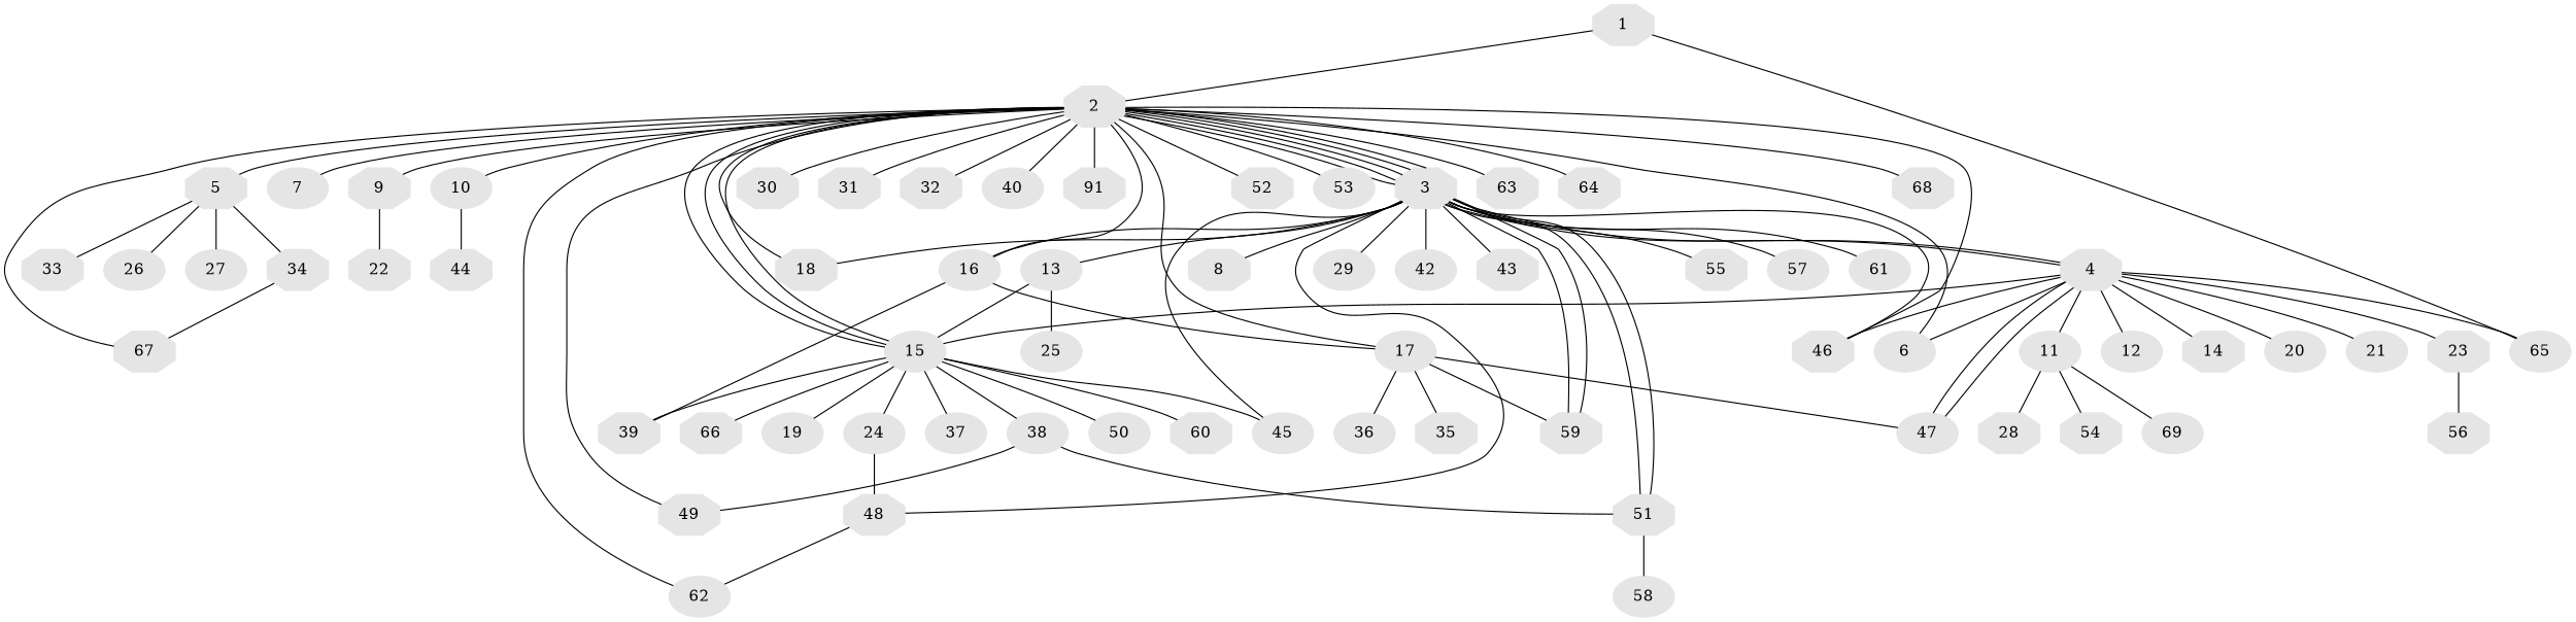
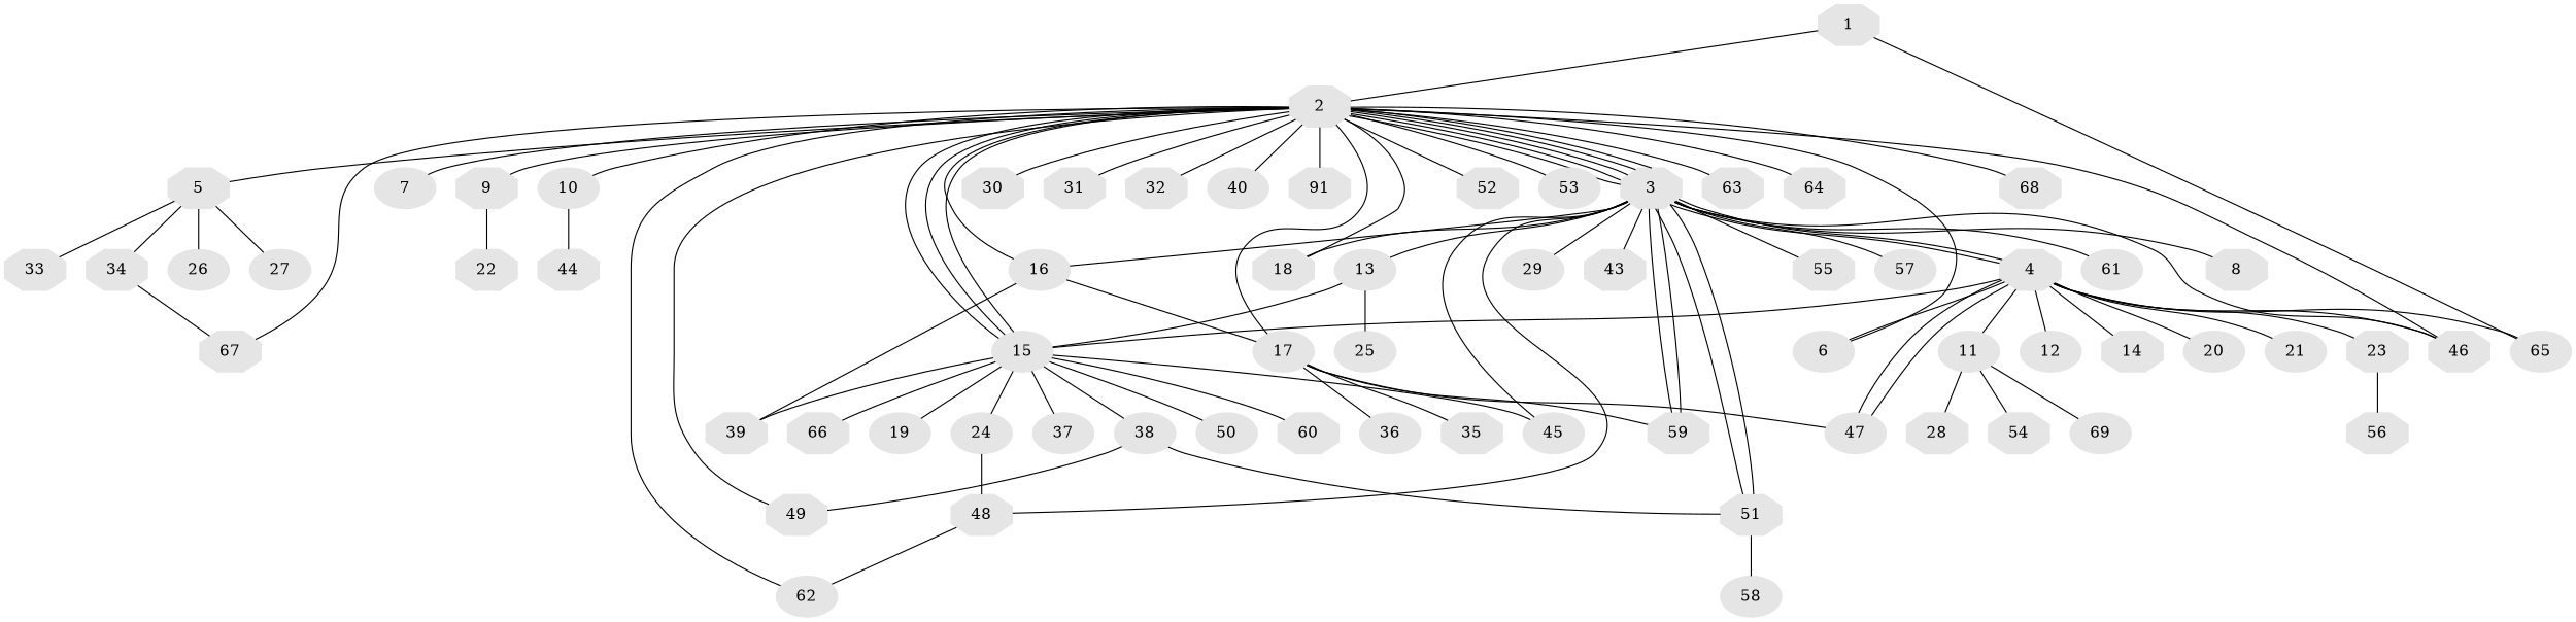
  graph {
    node [color=gray90 shape=octagon style=filled]
    1
    2
    65 [shape=ellipse]
    3
    5
    6 [shape=ellipse]
    7 [shape=ellipse]
    9
    10 [shape=ellipse]
    15 [shape=ellipse]
    16 [shape=ellipse]
    17 [shape=ellipse]
    18
    30
    31
    32
    40 [shape=ellipse]
    n18 [label=91]
    46
    49
    52
    53 [shape=ellipse]
    62 [shape=ellipse]
    63
    64
    67
    68
    4
    8
    13 [shape=ellipse]
    29 [shape=ellipse]
-   42 [shape=ellipse]
    43
    45 [shape=ellipse]
    48
    51
    55
    57 [shape=ellipse]
    59
    61 [shape=ellipse]
    26 [shape=ellipse]
    27 [shape=ellipse]
    33
    34
    22
    44
    19 [shape=ellipse]
    24 [shape=ellipse]
    37 [shape=ellipse]
    38 [shape=ellipse]
    50 [shape=ellipse]
    60
    66
    39
    47 [shape=ellipse]
    35
    36 [shape=ellipse]
    11 [shape=ellipse]
    12 [shape=ellipse]
    14
    20 [shape=ellipse]
    21 [shape=ellipse]
    23
    25 [shape=ellipse]
    58 [shape=ellipse]
    28
    54
    69 [shape=ellipse]
    56
    1 -- 2
    1 -- 65
    2 -- 3
    2 -- 3
    2 -- 3
    2 -- 3
    2 -- 3
    2 -- 5
    2 -- 6
    2 -- 7
    2 -- 9
    2 -- 10
    2 -- 15
    2 -- 15
    2 -- 15
    2 -- 16
    2 -- 17
    2 -- 18
    2 -- 30
    2 -- 31
    2 -- 32
    2 -- 40
    2 -- n18
    2 -- 46
    2 -- 49
    2 -- 52
    2 -- 53
    2 -- 62
    2 -- 63
    2 -- 64
    2 -- 67
    2 -- 68
    3 -- 16
    3 -- 18
    3 -- 46
    3 -- 4
    3 -- 4
    3 -- 8
    3 -- 13
    3 -- 29
-   3 -- 42
    3 -- 43
    3 -- 45
    3 -- 48
    3 -- 51
    3 -- 51
    3 -- 55
    3 -- 57
    3 -- 59
    3 -- 59
    3 -- 61
    5 -- 26
    5 -- 27
    5 -- 33
    5 -- 34
    9 -- 22
    10 -- 44
    15 -- 45
    15 -- 19
    15 -- 24
    15 -- 37
    15 -- 38
    15 -- 50
    15 -- 60
    15 -- 66
    15 -- 39
    16 -- 17
    16 -- 39
    17 -- 59
    17 -- 47
    17 -- 35
    17 -- 36
    4 -- 65
    4 -- 6
    4 -- 15
    4 -- 46
    4 -- 47
    4 -- 47
    4 -- 11
    4 -- 12
    4 -- 14
    4 -- 20
    4 -- 21
    4 -- 23
    13 -- 15
    13 -- 25
    48 -- 62
    51 -- 58
    34 -- 67
    24 -- 48
    38 -- 49
    38 -- 51
    11 -- 28
    11 -- 54
    11 -- 69
    23 -- 56
  }
